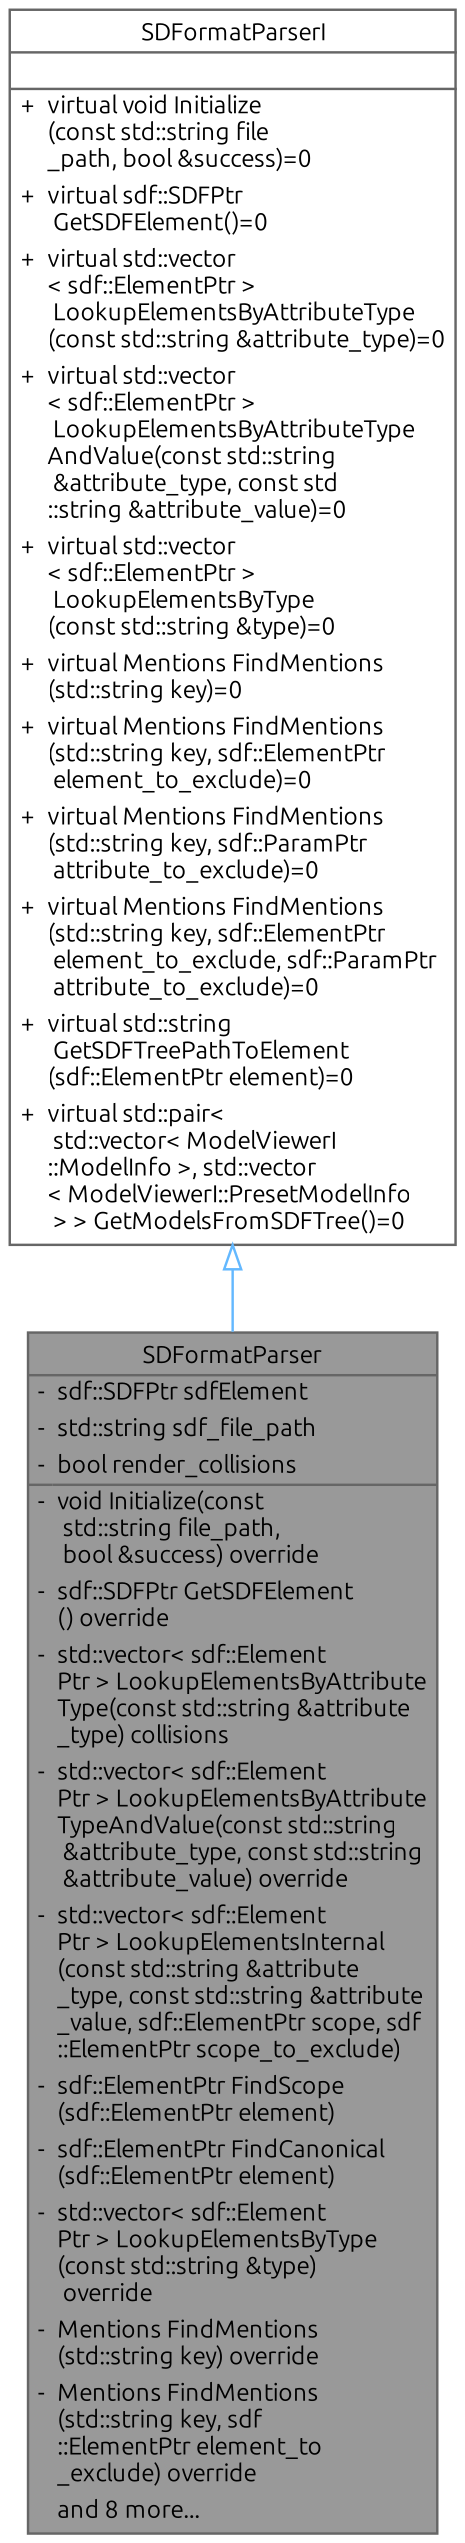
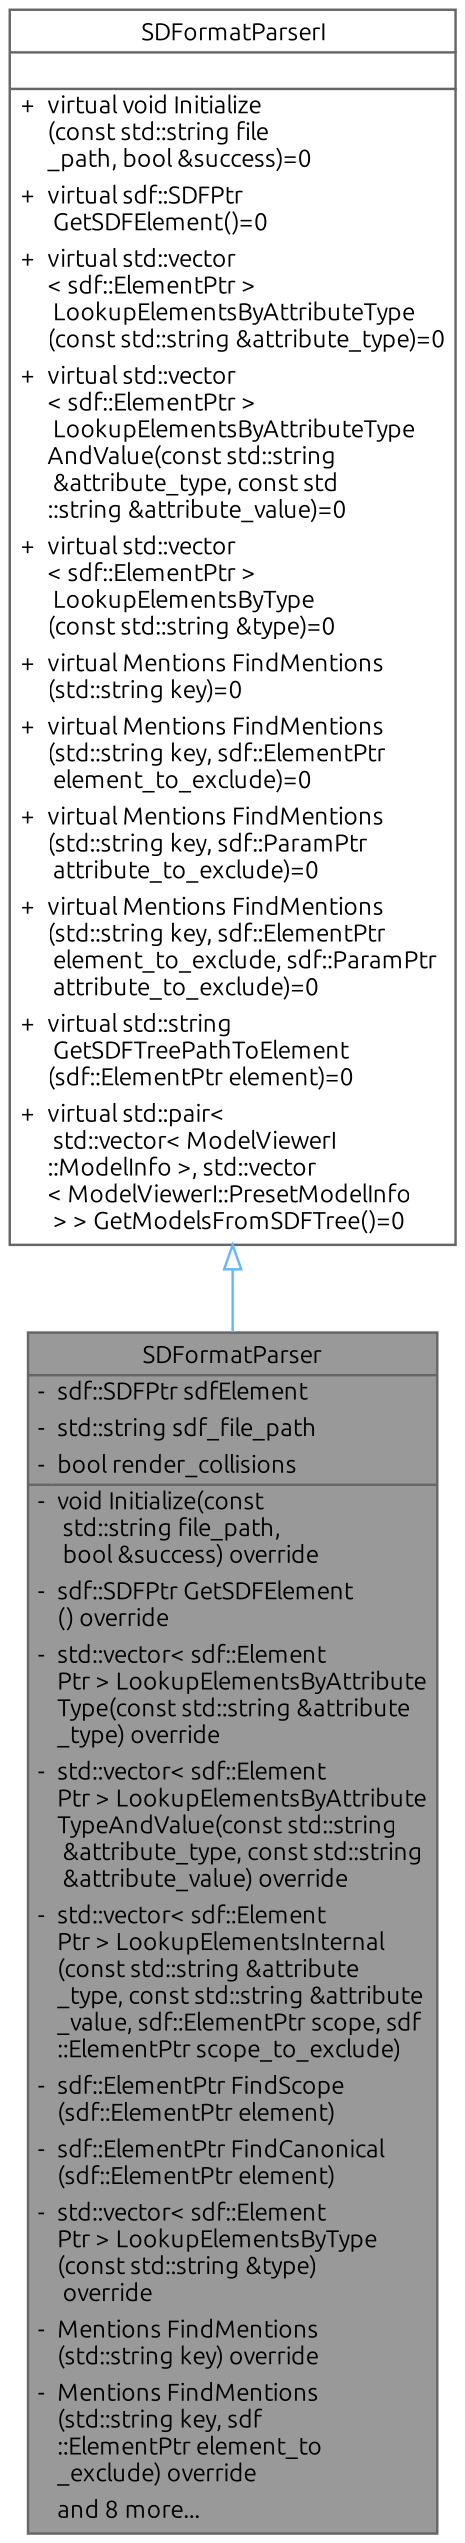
  digraph {
    fontname=Ubuntu
    node [color=gray40 fontname=Ubuntu fontsize=10 shape=plain style=filled]
-   n1 [fillcolor=grey60 fontcolor=black height=0.2 label=<<TABLE CELLBORDER="0" BORDER="1"><TR><TD COLSPAN="2" CELLPADDING="1" CELLSPACING="0">SDFormatParser</TD></TR> <HR/> <TR><TD VALIGN="top" CELLPADDING="1" CELLSPACING="0">-</TD><TD VALIGN="top" ALIGN="LEFT" CELLPADDING="1" CELLSPACING="0">sdf::SDFPtr sdfElement<BR ALIGN="LEFT"/></TD></TR> <TR><TD VALIGN="top" CELLPADDING="1" CELLSPACING="0">-</TD><TD VALIGN="top" ALIGN="LEFT" CELLPADDING="1" CELLSPACING="0">std::string sdf_file_path<BR ALIGN="LEFT"/></TD></TR> <TR><TD VALIGN="top" CELLPADDING="1" CELLSPACING="0">-</TD><TD VALIGN="top" ALIGN="LEFT" CELLPADDING="1" CELLSPACING="0">bool render_collisions<BR ALIGN="LEFT"/></TD></TR> <HR/> <TR><TD VALIGN="top" CELLPADDING="1" CELLSPACING="0">-</TD><TD VALIGN="top" ALIGN="LEFT" CELLPADDING="1" CELLSPACING="0">void Initialize(const<BR ALIGN="LEFT"/> std::string file_path,<BR ALIGN="LEFT"/> bool &amp;success) override<BR ALIGN="LEFT"/></TD></TR> <TR><TD VALIGN="top" CELLPADDING="1" CELLSPACING="0">-</TD><TD VALIGN="top" ALIGN="LEFT" CELLPADDING="1" CELLSPACING="0">sdf::SDFPtr GetSDFElement<BR ALIGN="LEFT"/>() override<BR ALIGN="LEFT"/></TD></TR> <TR><TD VALIGN="top" CELLPADDING="1" CELLSPACING="0">-</TD><TD VALIGN="top" ALIGN="LEFT" CELLPADDING="1" CELLSPACING="0">std::vector&lt; sdf::Element<BR ALIGN="LEFT"/>Ptr &gt; LookupElementsByAttribute<BR ALIGN="LEFT"/>Type(const std::string &amp;attribute<BR ALIGN="LEFT"/>_type) collisions<BR ALIGN="LEFT"/></TD></TR> <TR><TD VALIGN="top" CELLPADDING="1" CELLSPACING="0">-</TD><TD VALIGN="top" ALIGN="LEFT" CELLPADDING="1" CELLSPACING="0">std::vector&lt; sdf::Element<BR ALIGN="LEFT"/>Ptr &gt; LookupElementsByAttribute<BR ALIGN="LEFT"/>TypeAndValue(const std::string<BR ALIGN="LEFT"/> &amp;attribute_type, const std::string<BR ALIGN="LEFT"/> &amp;attribute_value) override<BR ALIGN="LEFT"/></TD></TR> <TR><TD VALIGN="top" CELLPADDING="1" CELLSPACING="0">-</TD><TD VALIGN="top" ALIGN="LEFT" CELLPADDING="1" CELLSPACING="0">std::vector&lt; sdf::Element<BR ALIGN="LEFT"/>Ptr &gt; LookupElementsInternal<BR ALIGN="LEFT"/>(const std::string &amp;attribute<BR ALIGN="LEFT"/>_type, const std::string &amp;attribute<BR ALIGN="LEFT"/>_value, sdf::ElementPtr scope, sdf<BR ALIGN="LEFT"/>::ElementPtr scope_to_exclude)<BR ALIGN="LEFT"/></TD></TR> <TR><TD VALIGN="top" CELLPADDING="1" CELLSPACING="0">-</TD><TD VALIGN="top" ALIGN="LEFT" CELLPADDING="1" CELLSPACING="0">sdf::ElementPtr FindScope<BR ALIGN="LEFT"/>(sdf::ElementPtr element)<BR ALIGN="LEFT"/></TD></TR> <TR><TD VALIGN="top" CELLPADDING="1" CELLSPACING="0">-</TD><TD VALIGN="top" ALIGN="LEFT" CELLPADDING="1" CELLSPACING="0">sdf::ElementPtr FindCanonical<BR ALIGN="LEFT"/>(sdf::ElementPtr element)<BR ALIGN="LEFT"/></TD></TR> <TR><TD VALIGN="top" CELLPADDING="1" CELLSPACING="0">-</TD><TD VALIGN="top" ALIGN="LEFT" CELLPADDING="1" CELLSPACING="0">std::vector&lt; sdf::Element<BR ALIGN="LEFT"/>Ptr &gt; LookupElementsByType<BR ALIGN="LEFT"/>(const std::string &amp;type)<BR ALIGN="LEFT"/> override<BR ALIGN="LEFT"/></TD></TR> <TR><TD VALIGN="top" CELLPADDING="1" CELLSPACING="0">-</TD><TD VALIGN="top" ALIGN="LEFT" CELLPADDING="1" CELLSPACING="0">Mentions FindMentions<BR ALIGN="LEFT"/>(std::string key) override<BR ALIGN="LEFT"/></TD></TR> <TR><TD VALIGN="top" CELLPADDING="1" CELLSPACING="0">-</TD><TD VALIGN="top" ALIGN="LEFT" CELLPADDING="1" CELLSPACING="0">Mentions FindMentions<BR ALIGN="LEFT"/>(std::string key, sdf<BR ALIGN="LEFT"/>::ElementPtr element_to<BR ALIGN="LEFT"/>_exclude) override<BR ALIGN="LEFT"/></TD></TR> <TR><TD VALIGN="top" CELLPADDING="1" CELLSPACING="0"></TD><TD VALIGN="top" ALIGN="LEFT" CELLPADDING="1" CELLSPACING="0">and 8 more...</TD></TR> </TABLE>> width=0.4]
+   n1 [fillcolor=grey60 fontcolor=black height=0.2 label=<<TABLE CELLBORDER="0" BORDER="1"><TR><TD COLSPAN="2" CELLPADDING="1" CELLSPACING="0">SDFormatParser</TD></TR> <HR/> <TR><TD VALIGN="top" CELLPADDING="1" CELLSPACING="0">-</TD><TD VALIGN="top" ALIGN="LEFT" CELLPADDING="1" CELLSPACING="0">sdf::SDFPtr sdfElement<BR ALIGN="LEFT"/></TD></TR> <TR><TD VALIGN="top" CELLPADDING="1" CELLSPACING="0">-</TD><TD VALIGN="top" ALIGN="LEFT" CELLPADDING="1" CELLSPACING="0">std::string sdf_file_path<BR ALIGN="LEFT"/></TD></TR> <TR><TD VALIGN="top" CELLPADDING="1" CELLSPACING="0">-</TD><TD VALIGN="top" ALIGN="LEFT" CELLPADDING="1" CELLSPACING="0">bool render_collisions<BR ALIGN="LEFT"/></TD></TR> <HR/> <TR><TD VALIGN="top" CELLPADDING="1" CELLSPACING="0">-</TD><TD VALIGN="top" ALIGN="LEFT" CELLPADDING="1" CELLSPACING="0">void Initialize(const<BR ALIGN="LEFT"/> std::string file_path,<BR ALIGN="LEFT"/> bool &amp;success) override<BR ALIGN="LEFT"/></TD></TR> <TR><TD VALIGN="top" CELLPADDING="1" CELLSPACING="0">-</TD><TD VALIGN="top" ALIGN="LEFT" CELLPADDING="1" CELLSPACING="0">sdf::SDFPtr GetSDFElement<BR ALIGN="LEFT"/>() override<BR ALIGN="LEFT"/></TD></TR> <TR><TD VALIGN="top" CELLPADDING="1" CELLSPACING="0">-</TD><TD VALIGN="top" ALIGN="LEFT" CELLPADDING="1" CELLSPACING="0">std::vector&lt; sdf::Element<BR ALIGN="LEFT"/>Ptr &gt; LookupElementsByAttribute<BR ALIGN="LEFT"/>Type(const std::string &amp;attribute<BR ALIGN="LEFT"/>_type) override<BR ALIGN="LEFT"/></TD></TR> <TR><TD VALIGN="top" CELLPADDING="1" CELLSPACING="0">-</TD><TD VALIGN="top" ALIGN="LEFT" CELLPADDING="1" CELLSPACING="0">std::vector&lt; sdf::Element<BR ALIGN="LEFT"/>Ptr &gt; LookupElementsByAttribute<BR ALIGN="LEFT"/>TypeAndValue(const std::string<BR ALIGN="LEFT"/> &amp;attribute_type, const std::string<BR ALIGN="LEFT"/> &amp;attribute_value) override<BR ALIGN="LEFT"/></TD></TR> <TR><TD VALIGN="top" CELLPADDING="1" CELLSPACING="0">-</TD><TD VALIGN="top" ALIGN="LEFT" CELLPADDING="1" CELLSPACING="0">std::vector&lt; sdf::Element<BR ALIGN="LEFT"/>Ptr &gt; LookupElementsInternal<BR ALIGN="LEFT"/>(const std::string &amp;attribute<BR ALIGN="LEFT"/>_type, const std::string &amp;attribute<BR ALIGN="LEFT"/>_value, sdf::ElementPtr scope, sdf<BR ALIGN="LEFT"/>::ElementPtr scope_to_exclude)<BR ALIGN="LEFT"/></TD></TR> <TR><TD VALIGN="top" CELLPADDING="1" CELLSPACING="0">-</TD><TD VALIGN="top" ALIGN="LEFT" CELLPADDING="1" CELLSPACING="0">sdf::ElementPtr FindScope<BR ALIGN="LEFT"/>(sdf::ElementPtr element)<BR ALIGN="LEFT"/></TD></TR> <TR><TD VALIGN="top" CELLPADDING="1" CELLSPACING="0">-</TD><TD VALIGN="top" ALIGN="LEFT" CELLPADDING="1" CELLSPACING="0">sdf::ElementPtr FindCanonical<BR ALIGN="LEFT"/>(sdf::ElementPtr element)<BR ALIGN="LEFT"/></TD></TR> <TR><TD VALIGN="top" CELLPADDING="1" CELLSPACING="0">-</TD><TD VALIGN="top" ALIGN="LEFT" CELLPADDING="1" CELLSPACING="0">std::vector&lt; sdf::Element<BR ALIGN="LEFT"/>Ptr &gt; LookupElementsByType<BR ALIGN="LEFT"/>(const std::string &amp;type)<BR ALIGN="LEFT"/> override<BR ALIGN="LEFT"/></TD></TR> <TR><TD VALIGN="top" CELLPADDING="1" CELLSPACING="0">-</TD><TD VALIGN="top" ALIGN="LEFT" CELLPADDING="1" CELLSPACING="0">Mentions FindMentions<BR ALIGN="LEFT"/>(std::string key) override<BR ALIGN="LEFT"/></TD></TR> <TR><TD VALIGN="top" CELLPADDING="1" CELLSPACING="0">-</TD><TD VALIGN="top" ALIGN="LEFT" CELLPADDING="1" CELLSPACING="0">Mentions FindMentions<BR ALIGN="LEFT"/>(std::string key, sdf<BR ALIGN="LEFT"/>::ElementPtr element_to<BR ALIGN="LEFT"/>_exclude) override<BR ALIGN="LEFT"/></TD></TR> <TR><TD VALIGN="top" CELLPADDING="1" CELLSPACING="0"></TD><TD VALIGN="top" ALIGN="LEFT" CELLPADDING="1" CELLSPACING="0">and 8 more...</TD></TR> </TABLE>> width=0.4]
    n2 [fillcolor=white height=0.2 label=<<TABLE CELLBORDER="0" BORDER="1"><TR><TD COLSPAN="2" CELLPADDING="1" CELLSPACING="0">SDFormatParserI</TD></TR> <HR/> <TR><TD COLSPAN="2" CELLPADDING="1" CELLSPACING="0">&nbsp;</TD></TR> <HR/> <TR><TD VALIGN="top" CELLPADDING="1" CELLSPACING="0">+</TD><TD VALIGN="top" ALIGN="LEFT" CELLPADDING="1" CELLSPACING="0">virtual void Initialize<BR ALIGN="LEFT"/>(const std::string file<BR ALIGN="LEFT"/>_path, bool &amp;success)=0<BR ALIGN="LEFT"/></TD></TR> <TR><TD VALIGN="top" CELLPADDING="1" CELLSPACING="0">+</TD><TD VALIGN="top" ALIGN="LEFT" CELLPADDING="1" CELLSPACING="0">virtual sdf::SDFPtr<BR ALIGN="LEFT"/> GetSDFElement()=0<BR ALIGN="LEFT"/></TD></TR> <TR><TD VALIGN="top" CELLPADDING="1" CELLSPACING="0">+</TD><TD VALIGN="top" ALIGN="LEFT" CELLPADDING="1" CELLSPACING="0">virtual std::vector<BR ALIGN="LEFT"/>&lt; sdf::ElementPtr &gt;<BR ALIGN="LEFT"/> LookupElementsByAttributeType<BR ALIGN="LEFT"/>(const std::string &amp;attribute_type)=0<BR ALIGN="LEFT"/></TD></TR> <TR><TD VALIGN="top" CELLPADDING="1" CELLSPACING="0">+</TD><TD VALIGN="top" ALIGN="LEFT" CELLPADDING="1" CELLSPACING="0">virtual std::vector<BR ALIGN="LEFT"/>&lt; sdf::ElementPtr &gt;<BR ALIGN="LEFT"/> LookupElementsByAttributeType<BR ALIGN="LEFT"/>AndValue(const std::string<BR ALIGN="LEFT"/> &amp;attribute_type, const std<BR ALIGN="LEFT"/>::string &amp;attribute_value)=0<BR ALIGN="LEFT"/></TD></TR> <TR><TD VALIGN="top" CELLPADDING="1" CELLSPACING="0">+</TD><TD VALIGN="top" ALIGN="LEFT" CELLPADDING="1" CELLSPACING="0">virtual std::vector<BR ALIGN="LEFT"/>&lt; sdf::ElementPtr &gt;<BR ALIGN="LEFT"/> LookupElementsByType<BR ALIGN="LEFT"/>(const std::string &amp;type)=0<BR ALIGN="LEFT"/></TD></TR> <TR><TD VALIGN="top" CELLPADDING="1" CELLSPACING="0">+</TD><TD VALIGN="top" ALIGN="LEFT" CELLPADDING="1" CELLSPACING="0">virtual Mentions FindMentions<BR ALIGN="LEFT"/>(std::string key)=0<BR ALIGN="LEFT"/></TD></TR> <TR><TD VALIGN="top" CELLPADDING="1" CELLSPACING="0">+</TD><TD VALIGN="top" ALIGN="LEFT" CELLPADDING="1" CELLSPACING="0">virtual Mentions FindMentions<BR ALIGN="LEFT"/>(std::string key, sdf::ElementPtr<BR ALIGN="LEFT"/> element_to_exclude)=0<BR ALIGN="LEFT"/></TD></TR> <TR><TD VALIGN="top" CELLPADDING="1" CELLSPACING="0">+</TD><TD VALIGN="top" ALIGN="LEFT" CELLPADDING="1" CELLSPACING="0">virtual Mentions FindMentions<BR ALIGN="LEFT"/>(std::string key, sdf::ParamPtr<BR ALIGN="LEFT"/> attribute_to_exclude)=0<BR ALIGN="LEFT"/></TD></TR> <TR><TD VALIGN="top" CELLPADDING="1" CELLSPACING="0">+</TD><TD VALIGN="top" ALIGN="LEFT" CELLPADDING="1" CELLSPACING="0">virtual Mentions FindMentions<BR ALIGN="LEFT"/>(std::string key, sdf::ElementPtr<BR ALIGN="LEFT"/> element_to_exclude, sdf::ParamPtr<BR ALIGN="LEFT"/> attribute_to_exclude)=0<BR ALIGN="LEFT"/></TD></TR> <TR><TD VALIGN="top" CELLPADDING="1" CELLSPACING="0">+</TD><TD VALIGN="top" ALIGN="LEFT" CELLPADDING="1" CELLSPACING="0">virtual std::string<BR ALIGN="LEFT"/> GetSDFTreePathToElement<BR ALIGN="LEFT"/>(sdf::ElementPtr element)=0<BR ALIGN="LEFT"/></TD></TR> <TR><TD VALIGN="top" CELLPADDING="1" CELLSPACING="0">+</TD><TD VALIGN="top" ALIGN="LEFT" CELLPADDING="1" CELLSPACING="0">virtual std::pair&lt;<BR ALIGN="LEFT"/> std::vector&lt; ModelViewerI<BR ALIGN="LEFT"/>::ModelInfo &gt;, std::vector<BR ALIGN="LEFT"/>&lt; ModelViewerI::PresetModelInfo<BR ALIGN="LEFT"/> &gt; &gt; GetModelsFromSDFTree()=0<BR ALIGN="LEFT"/></TD></TR> </TABLE>> width=0.4]
    n2 -> n1 [arrowtail=onormal color=steelblue1 dir=back fontname=Ubuntu fontsize=10 labelfontname=Helvetica labelfontsize=10 style=solid]
  }
